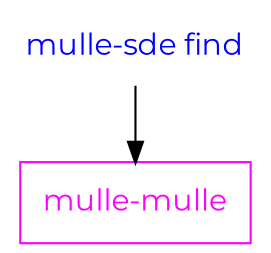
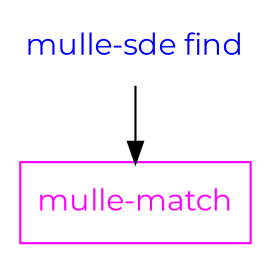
  digraph {
    rankdir=TD
    fontname=Montserrat
    node [fontname=Montserrat]
    n1 [fontcolor=blue label="mulle-sde find" shape=none]
-   "mulle-match" [color=magenta fontcolor=magenta shape=record label="mulle-mulle"]
+   "mulle-match" [color=magenta fontcolor=magenta shape=record]
    n1 -> "mulle-match" [fontname=Montserrat]
  }
